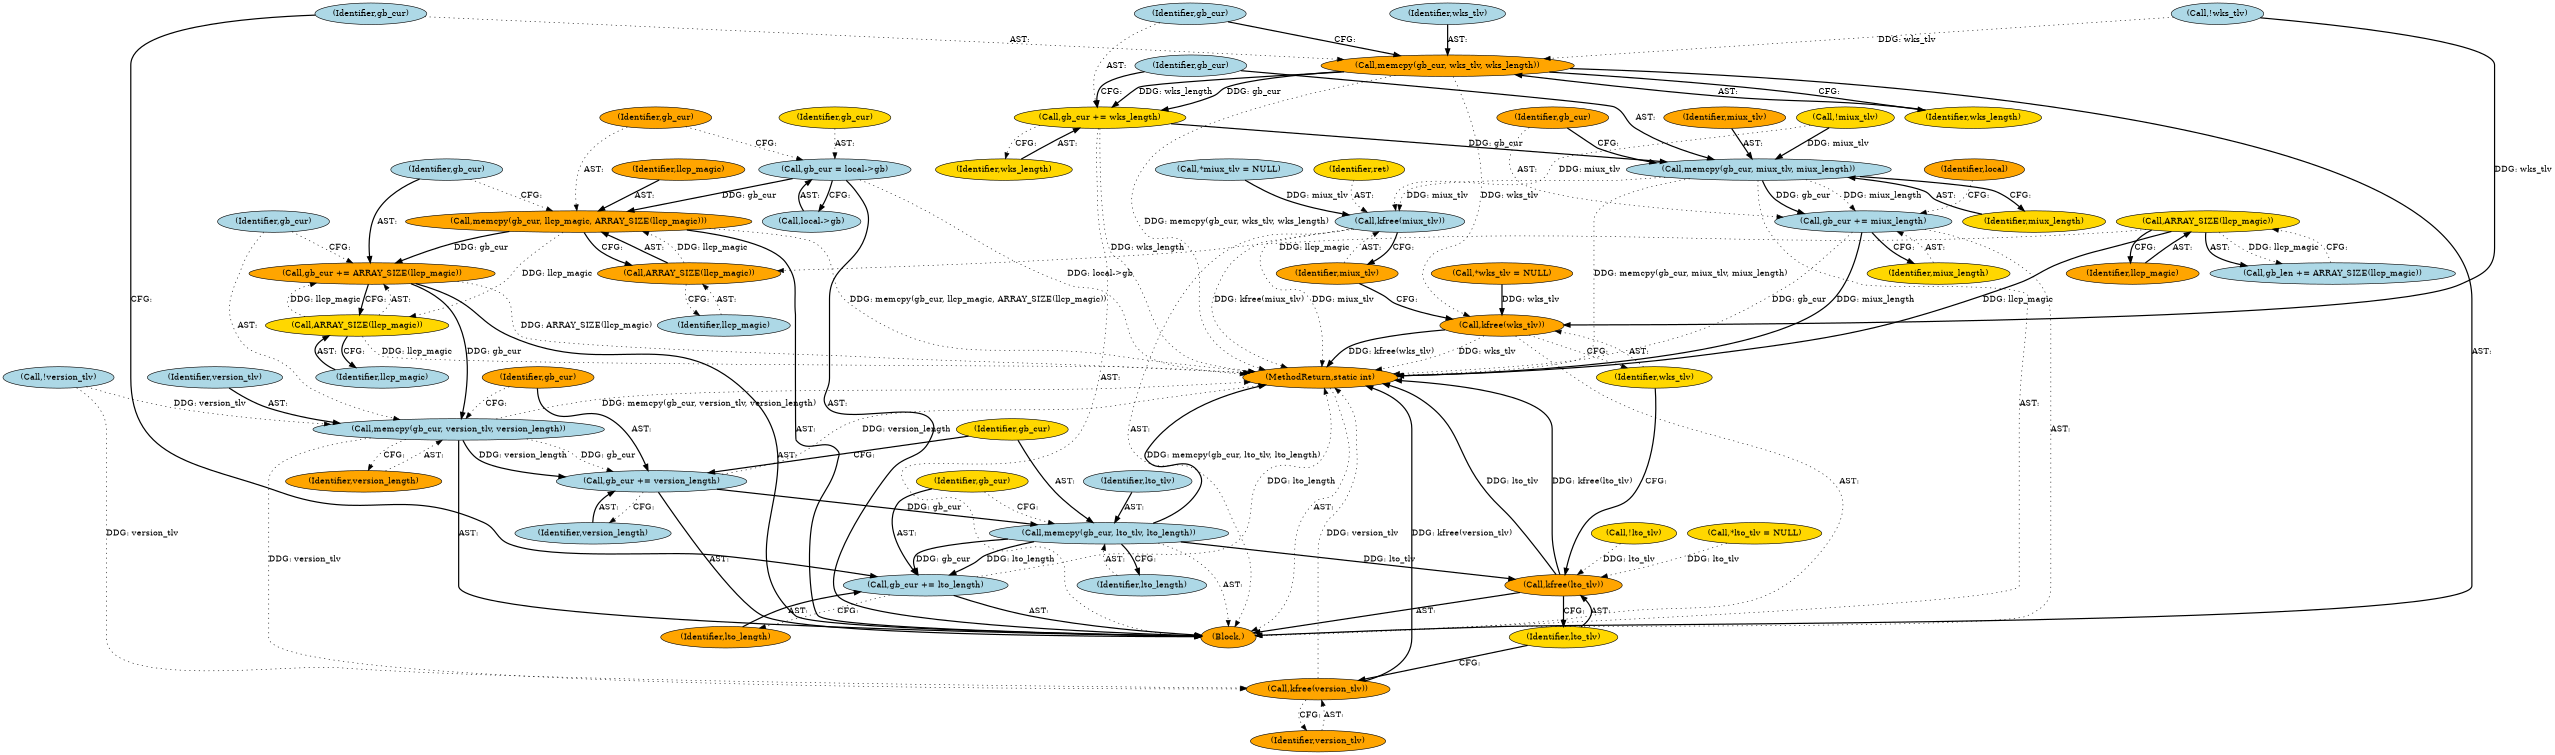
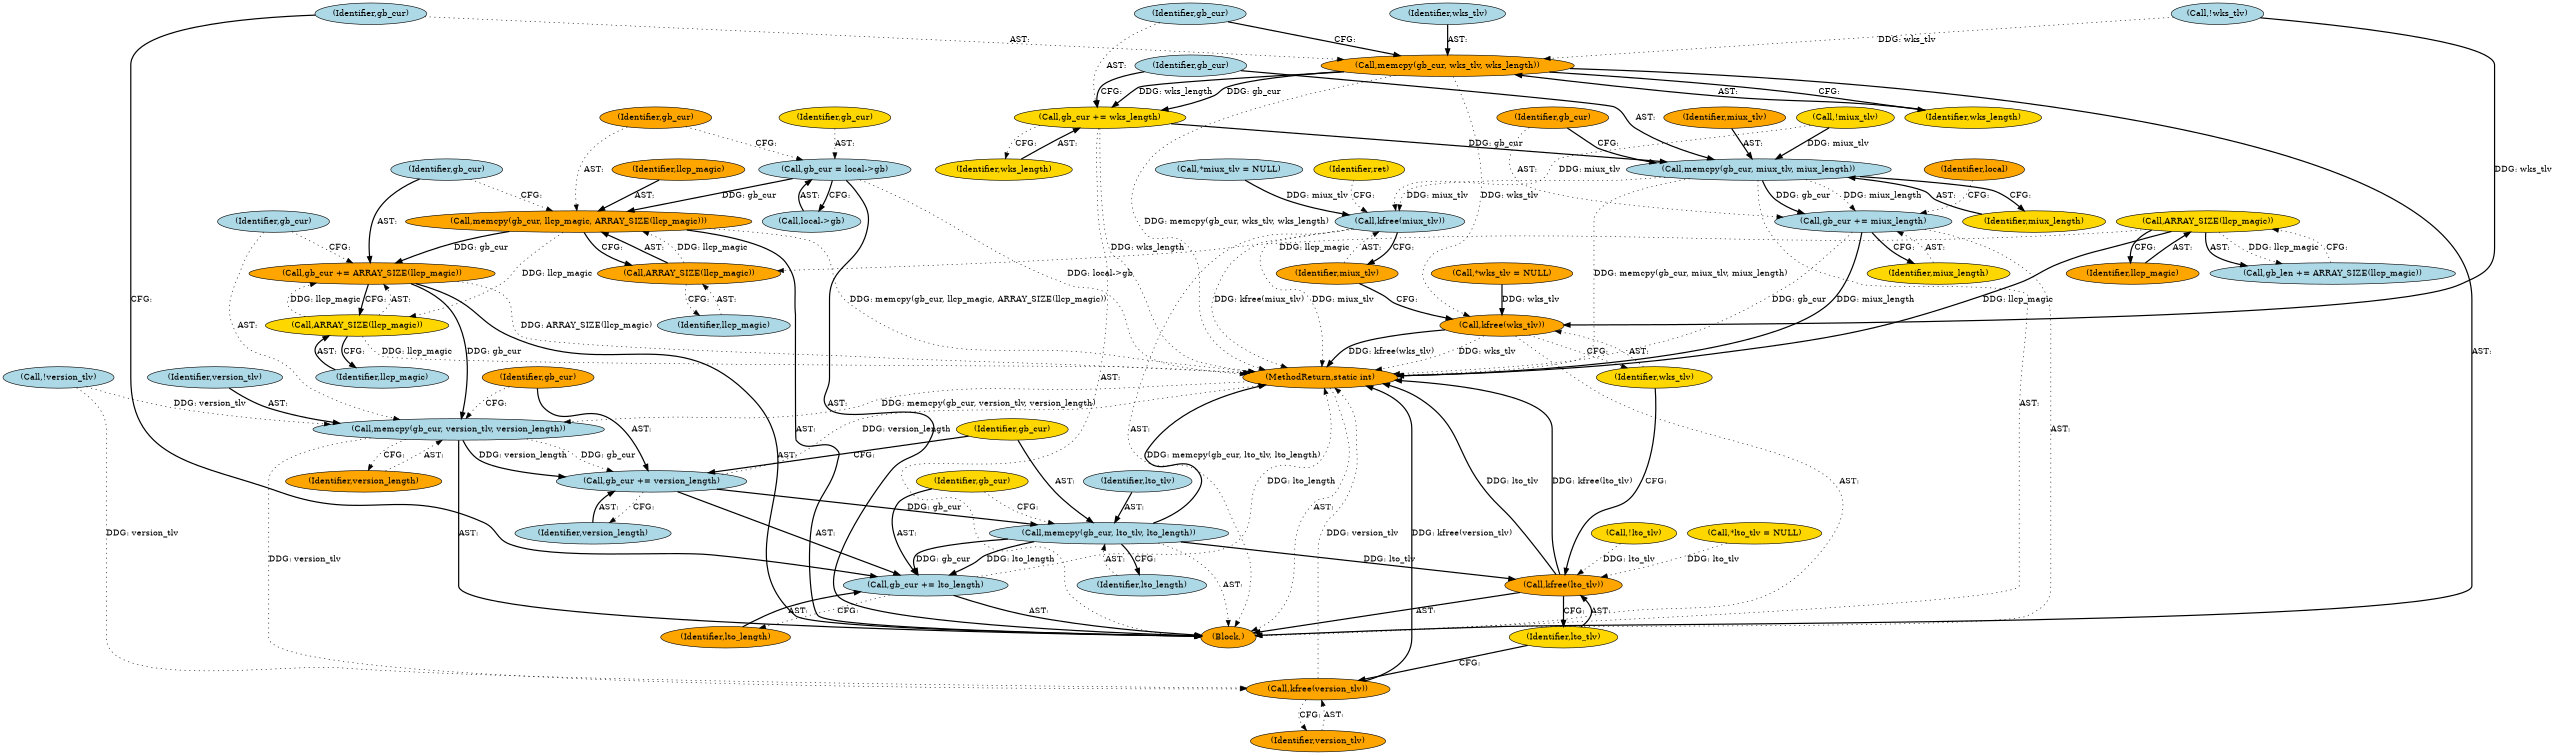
  digraph {
    node [fillcolor=lightblue style=filled]
    edge [style=bold]
    n1 [fillcolor=orange label="(Call,memcpy(gb_cur, llcp_magic, ARRAY_SIZE(llcp_magic)))"]
    n2 [fillcolor=orange label="(Call,ARRAY_SIZE(llcp_magic))"]
    n3 [fillcolor=orange label="(Call,gb_cur += ARRAY_SIZE(llcp_magic))"]
    n4 [fillcolor=gold label="(Call,ARRAY_SIZE(llcp_magic))"]
    n5 [fillcolor=orange label="(MethodReturn,static int)"]
    n6 [fillcolor=orange label="(Block,)"]
    n7 [label="(Identifier,llcp_magic)"]
    n8 [label="(Call,memcpy(gb_cur, version_tlv, version_length))"]
    n9 [label="(Identifier,llcp_magic)"]
    n10 [label="(Call,gb_cur = local->gb)"]
    n11 [label="(Call,local->gb)"]
    n12 [fillcolor=gold label="(Call,ARRAY_SIZE(llcp_magic))"]
    n13 [fillcolor=orange label="(Identifier,llcp_magic)"]
    n14 [label="(Call,gb_len += ARRAY_SIZE(llcp_magic))"]
    n15 [label="(Call,gb_cur += version_length)"]
    n16 [fillcolor=orange label="(Call,kfree(version_tlv))"]
    n17 [fillcolor=orange label="(Identifier,version_length)"]
    n18 [label="(Call,memcpy(gb_cur, lto_tlv, lto_length))"]
    n19 [label="(Identifier,version_length)"]
    n20 [fillcolor=orange label="(Identifier,version_tlv)"]
    n21 [label="(Call,gb_cur += lto_length)"]
    n22 [fillcolor=orange label="(Call,kfree(lto_tlv))"]
    n23 [label="(Identifier,lto_length)"]
    n24 [fillcolor=orange label="(Identifier,lto_length)"]
    n25 [fillcolor=gold label="(Identifier,lto_tlv)"]
    n26 [fillcolor=orange label="(Call,memcpy(gb_cur, wks_tlv, wks_length))"]
    n27 [fillcolor=gold label="(Call,gb_cur += wks_length)"]
    n28 [fillcolor=orange label="(Call,kfree(wks_tlv))"]
    n29 [fillcolor=gold label="(Identifier,wks_length)"]
    n30 [label="(Call,memcpy(gb_cur, miux_tlv, miux_length))"]
    n31 [fillcolor=gold label="(Identifier,wks_length)"]
    n32 [fillcolor=gold label="(Identifier,wks_tlv)"]
    n33 [label="(Call,gb_cur += miux_length)"]
    n34 [label="(Call,kfree(miux_tlv))"]
    n35 [fillcolor=gold label="(Identifier,miux_length)"]
    n36 [fillcolor=gold label="(Identifier,miux_length)"]
    n37 [fillcolor=orange label="(Identifier,miux_tlv)"]
    n38 [label="(Identifier,gb_cur)"]
    n39 [label="(Call,*miux_tlv = NULL)"]
    n40 [fillcolor=gold label="(Identifier,ret)"]
    n41 [fillcolor=orange label="(Identifier,gb_cur)"]
    n42 [fillcolor=orange label="(Identifier,gb_cur)"]
    n43 [label="(Identifier,version_tlv)"]
    n44 [fillcolor=orange label="(Identifier,miux_tlv)"]
    n45 [label="(Identifier,wks_tlv)"]
    n46 [label="(Identifier,lto_tlv)"]
    n47 [label="(Call,!wks_tlv)"]
    n48 [label="(Identifier,gb_cur)"]
    n49 [fillcolor=orange label="(Call,*wks_tlv = NULL)"]
    n50 [fillcolor=orange label="(Identifier,local)"]
    n51 [label="(Call,!version_tlv)"]
    n52 [fillcolor=gold label="(Call,!miux_tlv)"]
    n53 [label="(Identifier,gb_cur)"]
    n54 [fillcolor=gold label="(Identifier,gb_cur)"]
    n55 [label="(Identifier,gb_cur)"]
    n56 [label="(Identifier,gb_cur)"]
    n57 [fillcolor=gold label="(Call,!lto_tlv)"]
    n58 [fillcolor=gold label="(Identifier,gb_cur)"]
    n59 [fillcolor=orange label="(Identifier,gb_cur)"]
    n60 [fillcolor=orange label="(Identifier,llcp_magic)"]
    n61 [fillcolor=gold label="(Identifier,gb_cur)"]
    n62 [fillcolor=gold label="(Call,*lto_tlv = NULL)"]
    n1 -> n2 [label="CFG: "]
    n1 -> n3 [label="DDG: gb_cur"]
    n1 -> n4 [label="DDG: llcp_magic" style=dotted]
    n1 -> n5 [label="DDG: memcpy(gb_cur, llcp_magic, ARRAY_SIZE(llcp_magic))" style=dotted]
    n1 -> n6 [label="AST: "]
    n2 -> n1 [label="AST: "]
    n2 -> n1 [label="DDG: llcp_magic" style=dotted]
    n2 -> n7 [label="CFG: " style=dotted]
    n3 -> n4 [label="CFG: "]
    n3 -> n5 [label="DDG: ARRAY_SIZE(llcp_magic)" style=dotted]
    n3 -> n6 [label="AST: "]
    n3 -> n8 [label="DDG: gb_cur"]
    n4 -> n3 [label="AST: " style=dotted]
    n4 -> n3 [label="DDG: llcp_magic" style=dotted]
    n4 -> n5 [label="DDG: llcp_magic" style=dotted]
    n4 -> n9 [label="CFG: "]
    n5 -> n6 [label="AST: " style=dotted]
    n7 -> n2 [label="AST: " style=dotted]
-   n8 -> n5 [label="DDG: memcpy(gb_cur, version_tlv, version_length)" style=dotted]
+   n5 -> n8 [label="DDG: memcpy(gb_cur, version_tlv, version_length)" style=dotted]
    n8 -> n6 [label="AST: "]
    n8 -> n15 [label="DDG: version_length"]
    n8 -> n15 [label="DDG: gb_cur" style=dotted]
    n8 -> n16 [label="DDG: version_tlv" style=dotted]
    n8 -> n17 [label="CFG: " style=dotted]
    n9 -> n4 [label="AST: "]
    n10 -> n1 [label="DDG: gb_cur"]
    n10 -> n5 [label="DDG: local->gb" style=dotted]
    n10 -> n6 [label="AST: "]
    n10 -> n11 [label="CFG: "]
    n11 -> n10 [label="AST: "]
    n12 -> n2 [label="DDG: llcp_magic" style=dotted]
    n12 -> n5 [label="DDG: llcp_magic"]
    n12 -> n13 [label="CFG: "]
    n12 -> n14 [label="AST: "]
    n12 -> n14 [label="DDG: llcp_magic" style=dotted]
    n13 -> n12 [label="AST: "]
    n14 -> n12 [label="CFG: " style=dotted]
    n15 -> n5 [label="DDG: version_length" style=dotted]
-   n15 -> n6 [label="AST: "]
+   n15 -> n21 [label="AST: "]
    n15 -> n18 [label="DDG: gb_cur"]
    n15 -> n19 [label="CFG: " style=dotted]
    n16 -> n5 [label="DDG: version_tlv" style=dotted]
    n16 -> n5 [label="DDG: kfree(version_tlv)"]
    n16 -> n20 [label="CFG: " style=dotted]
    n17 -> n8 [label="AST: " style=dotted]
    n18 -> n5 [label="DDG: memcpy(gb_cur, lto_tlv, lto_length)"]
    n18 -> n6 [label="AST: " style=dotted]
    n18 -> n21 [label="DDG: lto_length"]
    n18 -> n21 [label="DDG: gb_cur"]
    n18 -> n22 [label="DDG: lto_tlv"]
    n18 -> n23 [label="CFG: "]
    n19 -> n15 [label="AST: "]
    n20 -> n16 [label="AST: " style=dotted]
    n21 -> n5 [label="DDG: lto_length" style=dotted]
    n21 -> n6 [label="AST: "]
    n21 -> n24 [label="CFG: " style=dotted]
    n22 -> n5 [label="DDG: kfree(lto_tlv)"]
    n22 -> n5 [label="DDG: lto_tlv"]
    n22 -> n6 [label="AST: "]
    n22 -> n25 [label="CFG: "]
    n23 -> n18 [label="AST: " style=dotted]
    n24 -> n21 [label="AST: "]
    n25 -> n16 [label="CFG: "]
    n25 -> n22 [label="AST: "]
    n26 -> n5 [label="DDG: memcpy(gb_cur, wks_tlv, wks_length)" style=dotted]
    n26 -> n6 [label="AST: "]
    n26 -> n27 [label="DDG: wks_length"]
    n26 -> n27 [label="DDG: gb_cur"]
    n26 -> n28 [label="DDG: wks_tlv" style=dotted]
    n26 -> n29 [label="CFG: "]
    n27 -> n5 [label="DDG: wks_length" style=dotted]
    n27 -> n6 [label="AST: " style=dotted]
    n27 -> n30 [label="DDG: gb_cur"]
    n27 -> n31 [label="CFG: " style=dotted]
    n28 -> n5 [label="DDG: wks_tlv" style=dotted]
    n28 -> n5 [label="DDG: kfree(wks_tlv)"]
    n28 -> n6 [label="AST: " style=dotted]
    n28 -> n32 [label="CFG: " style=dotted]
    n29 -> n26 [label="AST: "]
    n30 -> n5 [label="DDG: memcpy(gb_cur, miux_tlv, miux_length)" style=dotted]
    n30 -> n6 [label="AST: " style=dotted]
    n30 -> n33 [label="DDG: miux_length" style=dotted]
    n30 -> n33 [label="DDG: gb_cur"]
    n30 -> n34 [label="DDG: miux_tlv" style=dotted]
    n30 -> n35 [label="CFG: "]
    n31 -> n27 [label="AST: "]
    n32 -> n22 [label="CFG: "]
    n32 -> n28 [label="AST: " style=dotted]
    n33 -> n5 [label="DDG: gb_cur" style=dotted]
    n33 -> n5 [label="DDG: miux_length"]
    n33 -> n6 [label="AST: " style=dotted]
    n33 -> n36 [label="CFG: "]
    n34 -> n5 [label="DDG: miux_tlv" style=dotted]
    n34 -> n5 [label="DDG: kfree(miux_tlv)" style=dotted]
    n34 -> n6 [label="AST: " style=dotted]
    n34 -> n37 [label="CFG: "]
    n35 -> n30 [label="AST: "]
    n36 -> n33 [label="AST: " style=dotted]
    n37 -> n28 [label="CFG: "]
    n37 -> n34 [label="AST: " style=dotted]
    n38 -> n26 [label="CFG: "]
    n38 -> n27 [label="AST: " style=dotted]
    n39 -> n34 [label="DDG: miux_tlv"]
-   n40 -> n34 [label="AST: " style=dotted]
+   n40 -> n34 [label="CFG: " style=dotted]
    n41 -> n8 [label="CFG: " style=dotted]
    n41 -> n15 [label="AST: "]
    n42 -> n30 [label="CFG: "]
    n42 -> n33 [label="AST: " style=dotted]
    n43 -> n8 [label="AST: "]
    n44 -> n30 [label="AST: "]
    n45 -> n26 [label="AST: "]
    n46 -> n18 [label="AST: "]
    n47 -> n26 [label="DDG: wks_tlv" style=dotted]
    n47 -> n28 [label="DDG: wks_tlv"]
    n48 -> n27 [label="CFG: "]
    n48 -> n30 [label="AST: "]
    n49 -> n28 [label="DDG: wks_tlv"]
    n50 -> n33 [label="CFG: " style=dotted]
    n51 -> n8 [label="DDG: version_tlv" style=dotted]
    n51 -> n16 [label="DDG: version_tlv" style=dotted]
    n52 -> n30 [label="DDG: miux_tlv"]
    n52 -> n34 [label="DDG: miux_tlv" style=dotted]
    n53 -> n1 [label="CFG: " style=dotted]
    n53 -> n3 [label="AST: "]
    n54 -> n10 [label="AST: " style=dotted]
    n55 -> n3 [label="CFG: " style=dotted]
    n55 -> n8 [label="AST: " style=dotted]
    n56 -> n21 [label="CFG: "]
    n56 -> n26 [label="AST: " style=dotted]
    n57 -> n22 [label="DDG: lto_tlv" style=dotted]
    n58 -> n18 [label="CFG: " style=dotted]
    n58 -> n21 [label="AST: "]
    n59 -> n1 [label="AST: " style=dotted]
    n59 -> n10 [label="CFG: " style=dotted]
    n60 -> n1 [label="AST: "]
    n61 -> n15 [label="CFG: "]
    n61 -> n18 [label="AST: "]
    n62 -> n22 [label="DDG: lto_tlv" style=dotted]
  }
